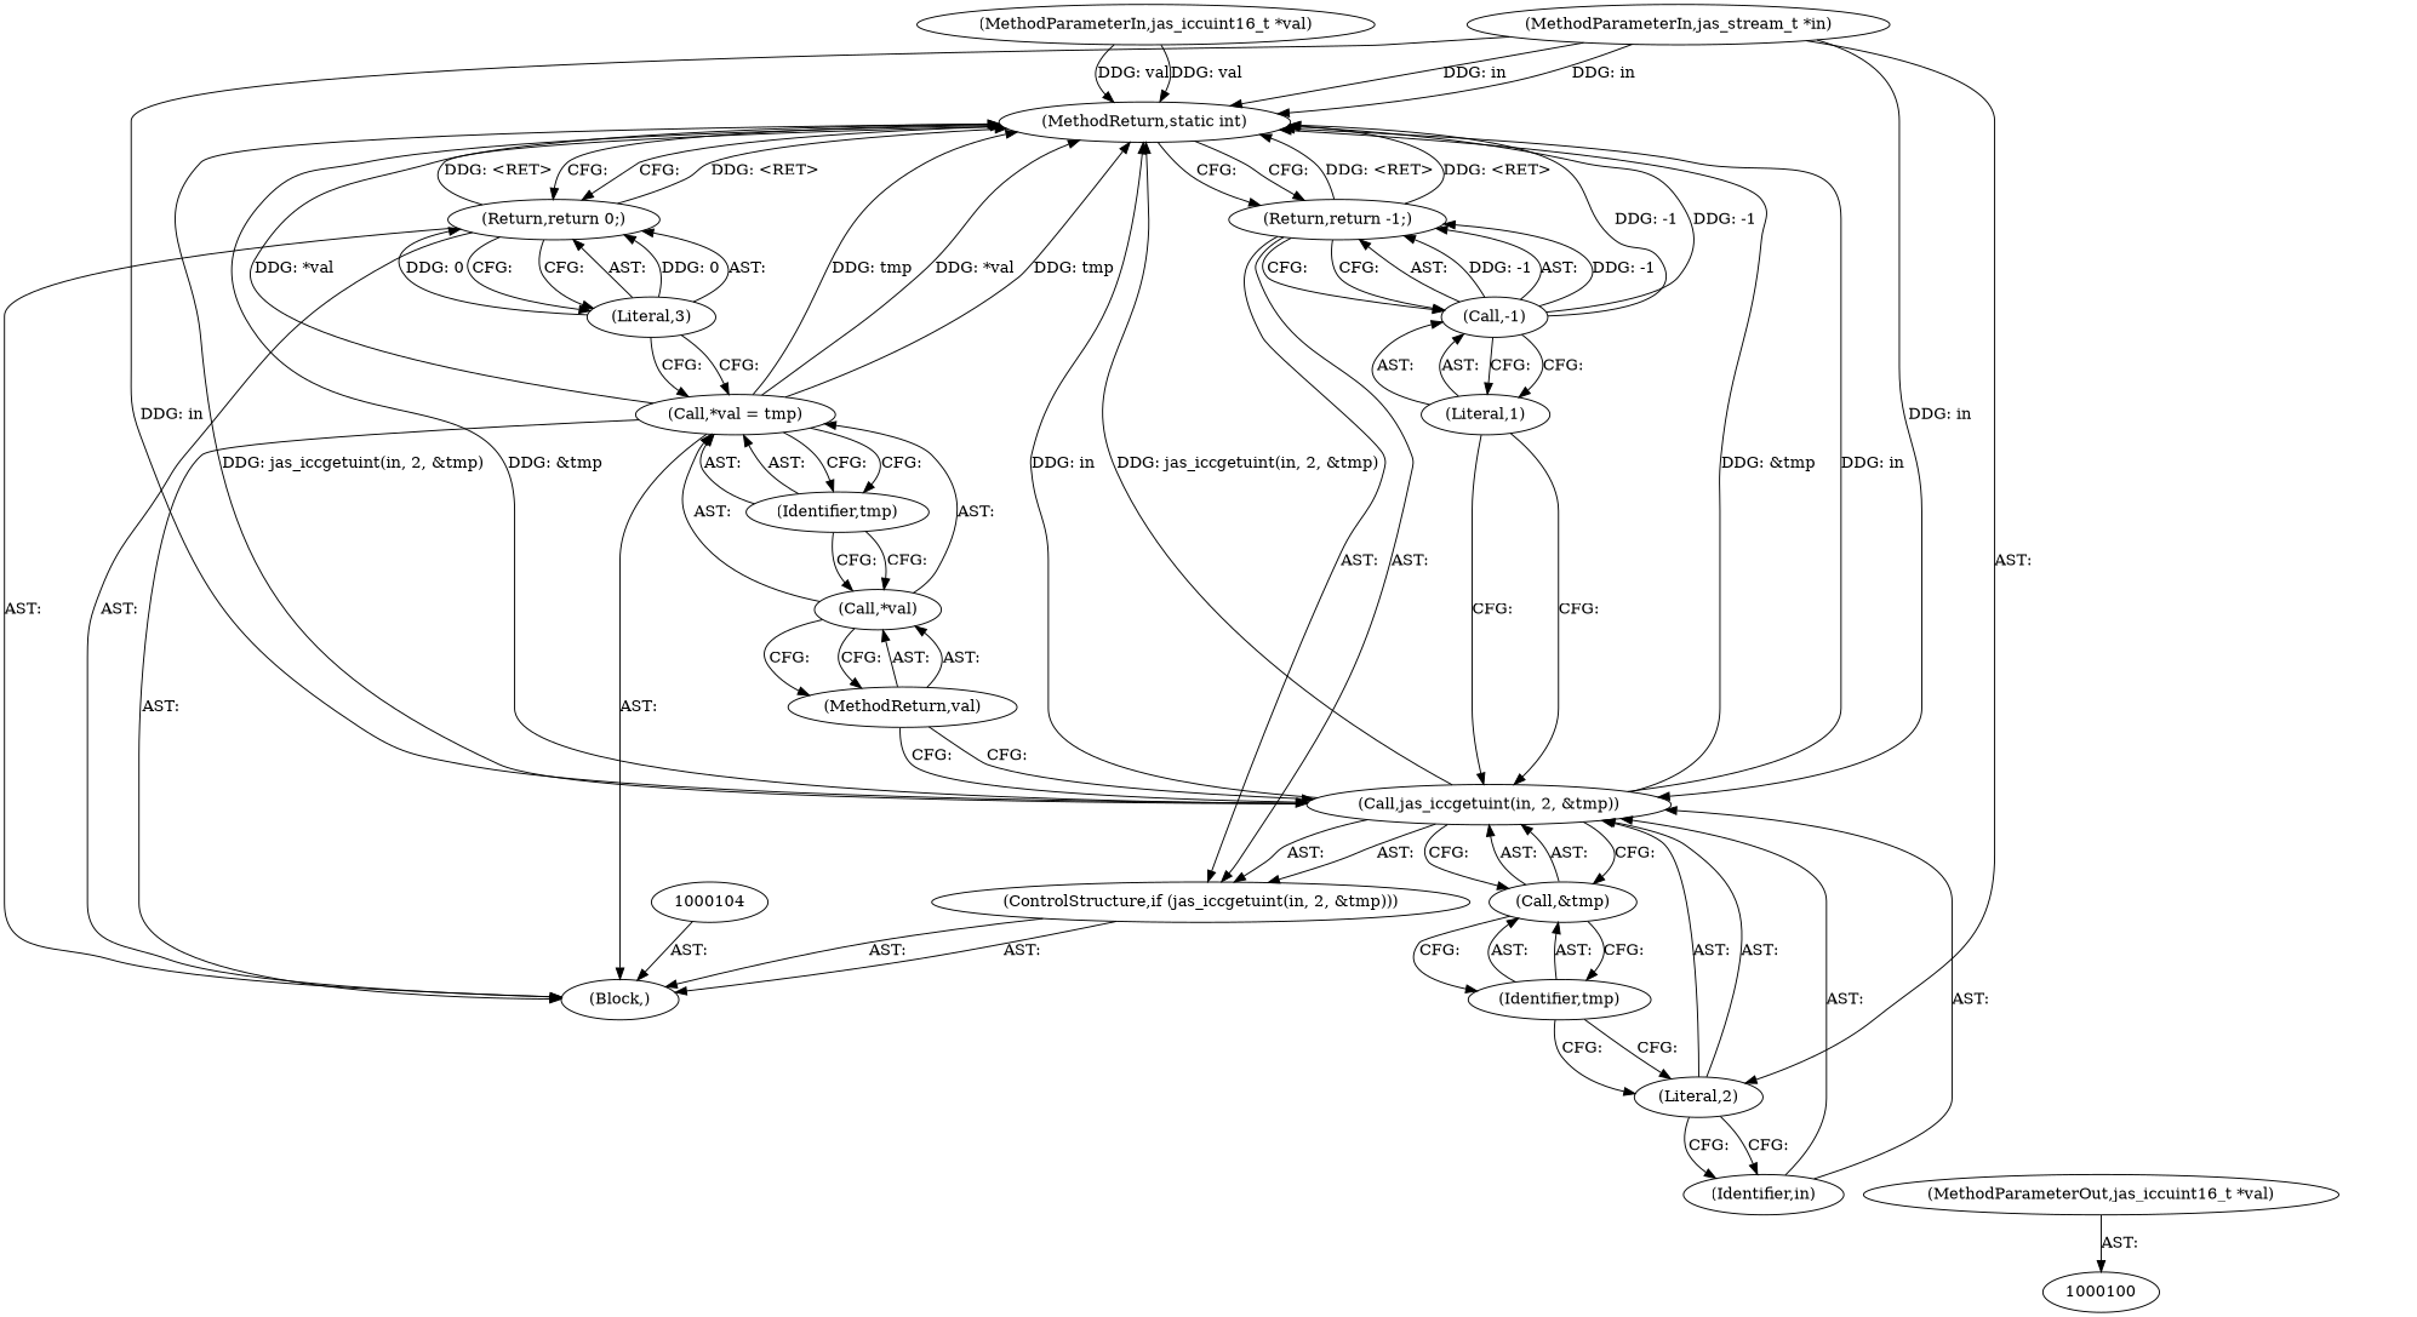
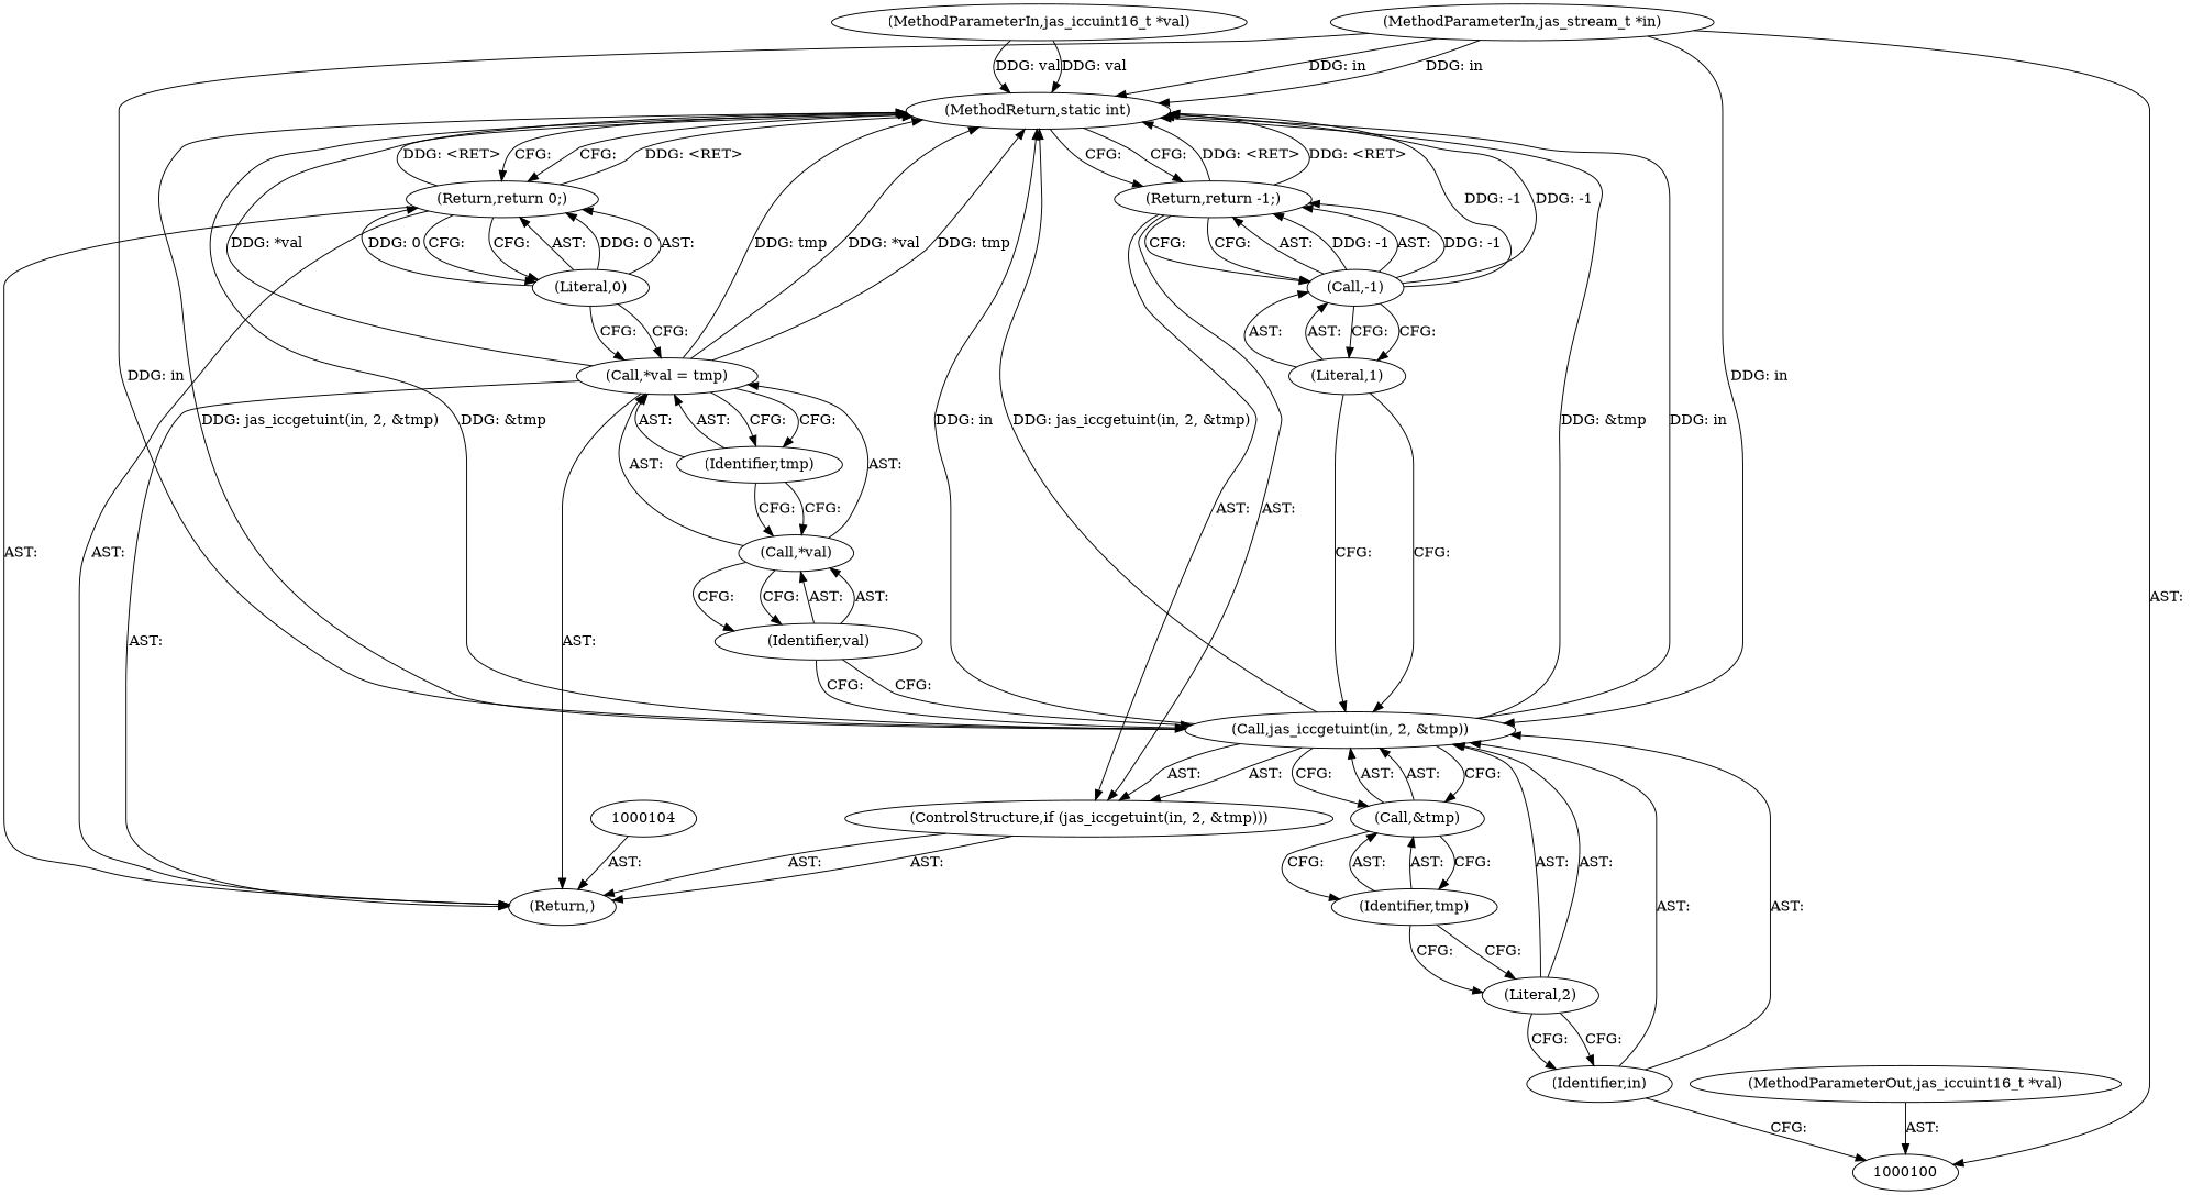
  digraph {
    n1 [label="(MethodReturn,static int)"]
    n2 [label="(Return,return -1;)"]
    n3 [label="(Return,return 0;)"]
    n4 [label="(ControlStructure,if (jas_iccgetuint(in, 2, &tmp)))"]
    n5 [label="(Call,-1)"]
-   n6 [label="(Block,)"]
-   n7 [label="(Literal,3)"]
+   n6 [label="(Return,)"]
+   n7 [label="(Literal,0)"]
    n8 [label="(MethodParameterIn,jas_stream_t *in)"]
    1000100
    n10 [label="(Call,jas_iccgetuint(in, 2, &tmp))"]
    n11 [label="(Call,&tmp)"]
    n12 [label="(MethodParameterIn,jas_iccuint16_t *val)"]
    n13 [label="(MethodParameterOut,jas_iccuint16_t *val)"]
    n14 [label="(Identifier,in)"]
    n15 [label="(Literal,2)"]
    n16 [label="(Identifier,tmp)"]
    n17 [label="(Literal,1)"]
    n18 [label="(Call,*val = tmp)"]
    n19 [label="(Identifier,tmp)"]
    n20 [label="(Call,*val)"]
-   n21 [label="(MethodReturn,val)"]
+   n21 [label="(Identifier,val)"]
    1000104
    n1 -> n2 [label="CFG: "]
    n1 -> n2 [label="CFG: "]
    n1 -> n3 [label="CFG: "]
    n1 -> n3 [label="CFG: "]
    n2 -> n1 [label="DDG: <RET>"]
    n2 -> n1 [label="DDG: <RET>"]
    n2 -> n4 [label="AST: "]
    n2 -> n4 [label="AST: "]
    n2 -> n5 [label="CFG: "]
    n2 -> n5 [label="CFG: "]
    n3 -> n1 [label="DDG: <RET>"]
    n3 -> n1 [label="DDG: <RET>"]
    n3 -> n6 [label="AST: "]
    n3 -> n6 [label="AST: "]
    n3 -> n7 [label="CFG: "]
    n3 -> n7 [label="CFG: "]
    n4 -> n6 [label="AST: "]
    n4 -> n6 [label="AST: "]
    n5 -> n1 [label="DDG: -1"]
    n5 -> n1 [label="DDG: -1"]
    n5 -> n2 [label="AST: "]
    n5 -> n2 [label="DDG: -1"]
    n5 -> n2 [label="AST: "]
    n5 -> n2 [label="DDG: -1"]
    n5 -> n17 [label="CFG: "]
    n5 -> n17 [label="CFG: "]
    n7 -> n3 [label="AST: "]
    n7 -> n3 [label="DDG: 0"]
    n7 -> n3 [label="AST: "]
    n7 -> n3 [label="DDG: 0"]
    n7 -> n18 [label="CFG: "]
    n7 -> n18 [label="CFG: "]
    n8 -> n1 [label="DDG: in"]
    n8 -> n1 [label="DDG: in"]
-   n8 -> n15 [label="AST: "]
+   n8 -> 1000100 [label="AST: "]
    n8 -> n10 [label="DDG: in"]
    n8 -> n10 [label="DDG: in"]
    n10 -> n1 [label="DDG: in"]
    n10 -> n1 [label="DDG: jas_iccgetuint(in, 2, &tmp)"]
    n10 -> n1 [label="DDG: &tmp"]
    n10 -> n1 [label="DDG: in"]
    n10 -> n1 [label="DDG: jas_iccgetuint(in, 2, &tmp)"]
    n10 -> n1 [label="DDG: &tmp"]
    n10 -> n4 [label="AST: "]
    n10 -> n4 [label="AST: "]
    n10 -> n11 [label="CFG: "]
    n10 -> n11 [label="CFG: "]
    n11 -> n10 [label="AST: "]
    n11 -> n10 [label="AST: "]
    n11 -> n16 [label="CFG: "]
    n11 -> n16 [label="CFG: "]
    n12 -> n1 [label="DDG: val"]
    n12 -> n1 [label="DDG: val"]
    n13 -> 1000100 [label="AST: "]
+   n14 -> 1000100 [label="CFG: "]
    n14 -> n10 [label="AST: "]
    n14 -> n10 [label="AST: "]
    n15 -> n10 [label="AST: "]
    n15 -> n10 [label="AST: "]
    n15 -> n14 [label="CFG: "]
    n15 -> n14 [label="CFG: "]
    n16 -> n11 [label="AST: "]
    n16 -> n11 [label="AST: "]
    n16 -> n15 [label="CFG: "]
    n16 -> n15 [label="CFG: "]
    n17 -> n5 [label="AST: "]
    n17 -> n5 [label="AST: "]
    n17 -> n10 [label="CFG: "]
    n17 -> n10 [label="CFG: "]
    n18 -> n1 [label="DDG: tmp"]
    n18 -> n1 [label="DDG: *val"]
    n18 -> n1 [label="DDG: tmp"]
    n18 -> n1 [label="DDG: *val"]
    n18 -> n6 [label="AST: "]
    n18 -> n6 [label="AST: "]
    n18 -> n19 [label="CFG: "]
    n18 -> n19 [label="CFG: "]
    n19 -> n18 [label="AST: "]
    n19 -> n18 [label="AST: "]
    n19 -> n20 [label="CFG: "]
    n19 -> n20 [label="CFG: "]
    n20 -> n18 [label="AST: "]
    n20 -> n18 [label="AST: "]
    n20 -> n21 [label="CFG: "]
    n20 -> n21 [label="CFG: "]
    n21 -> n10 [label="CFG: "]
    n21 -> n10 [label="CFG: "]
    n21 -> n20 [label="AST: "]
    n21 -> n20 [label="AST: "]
    1000104 -> n6 [label="AST: "]
  }
